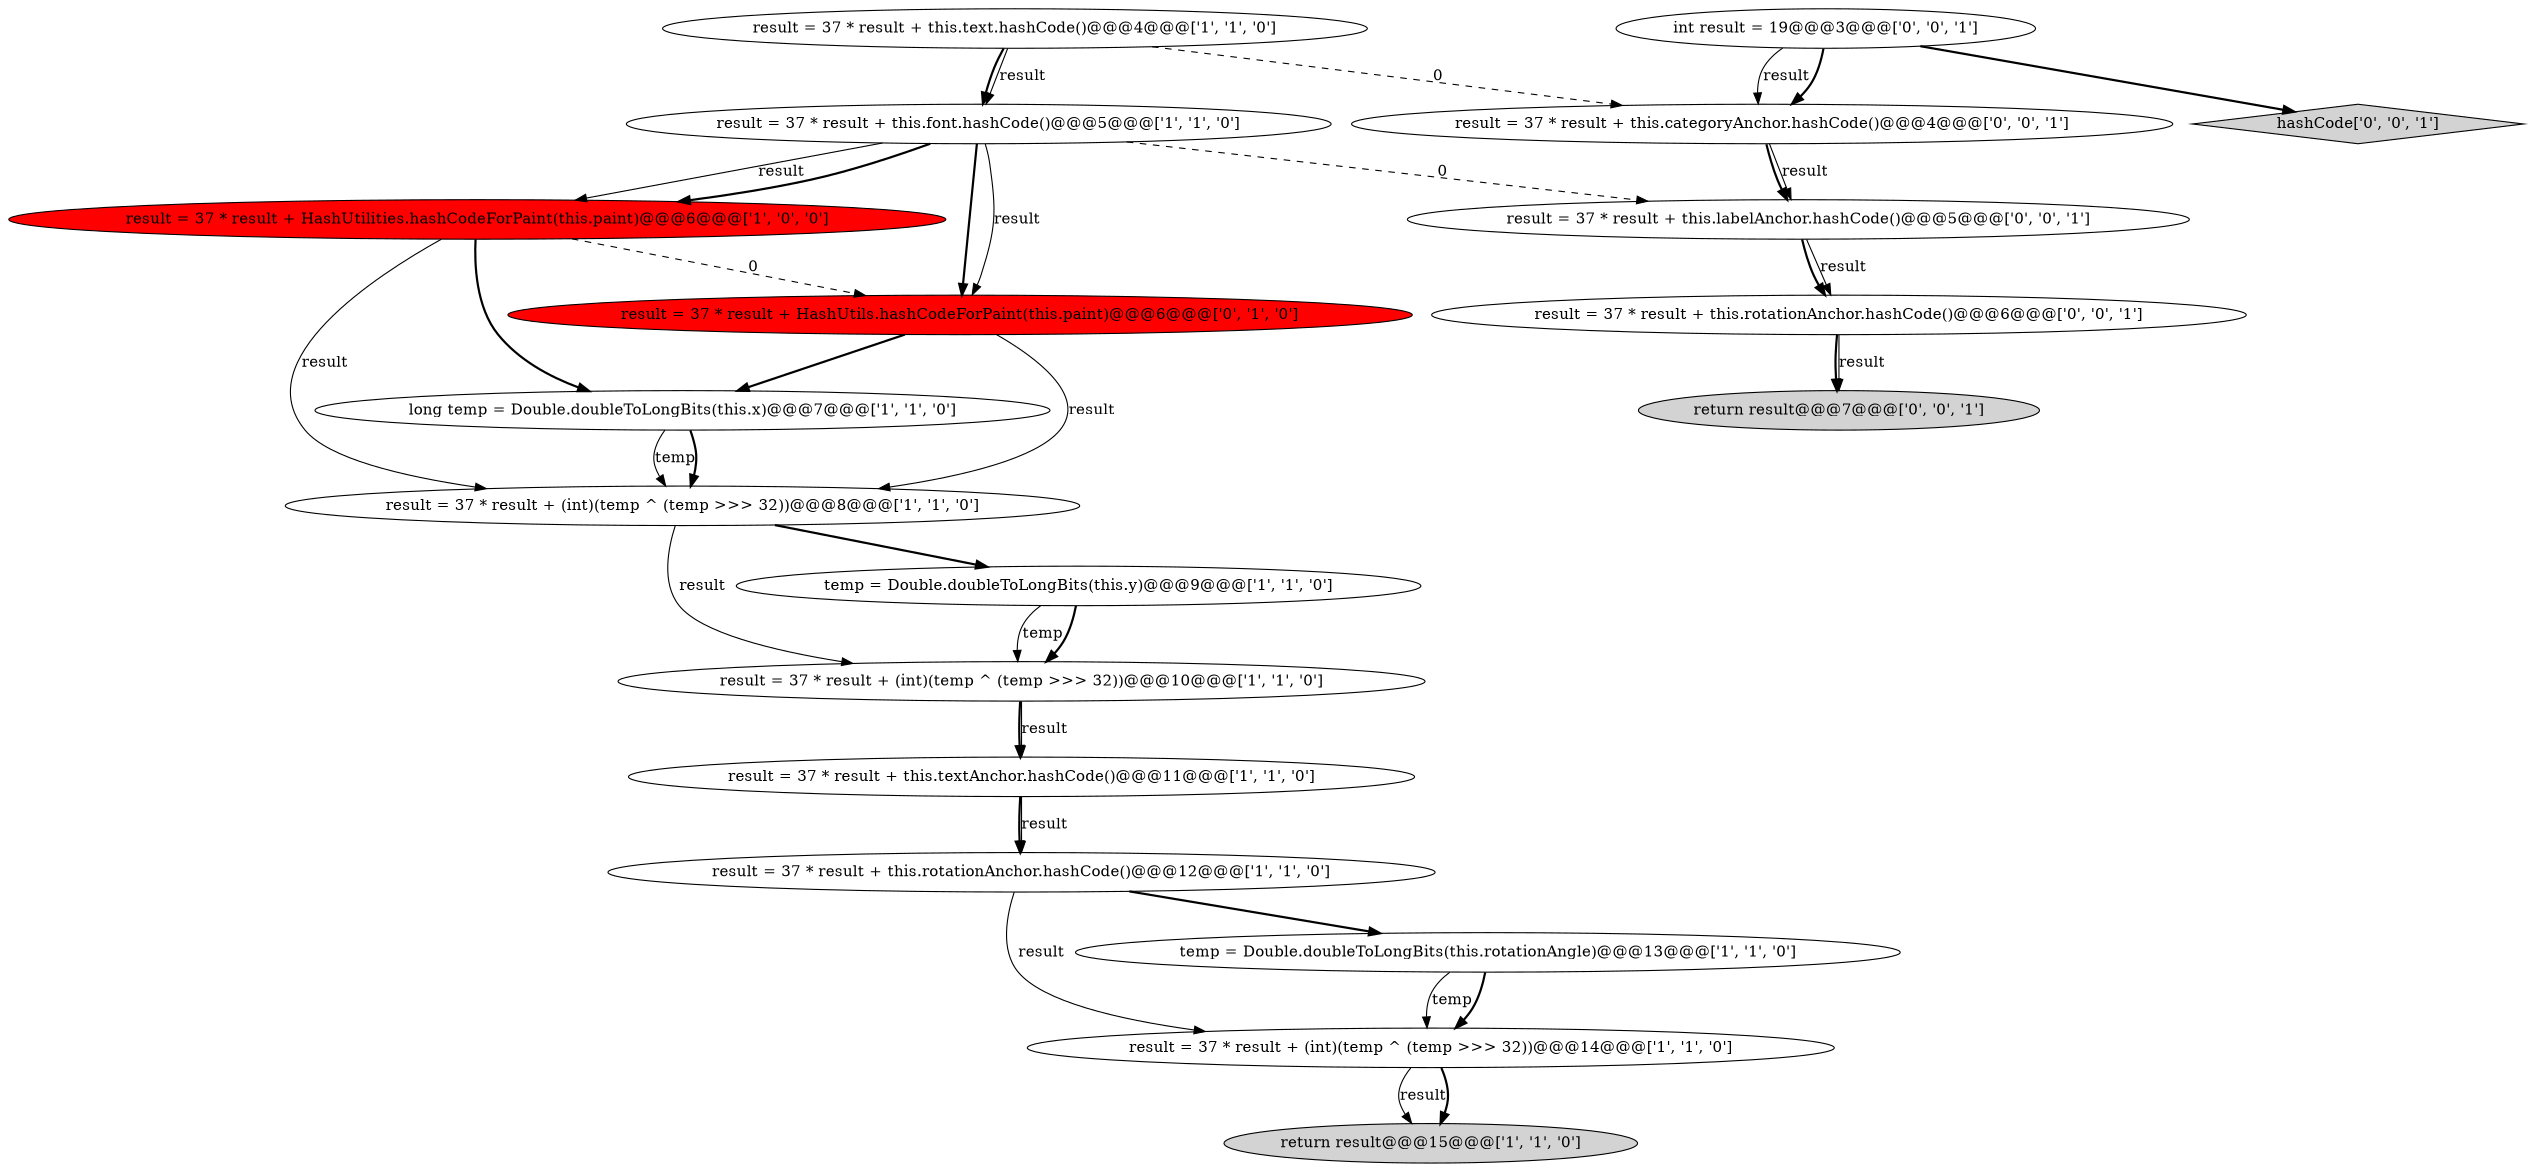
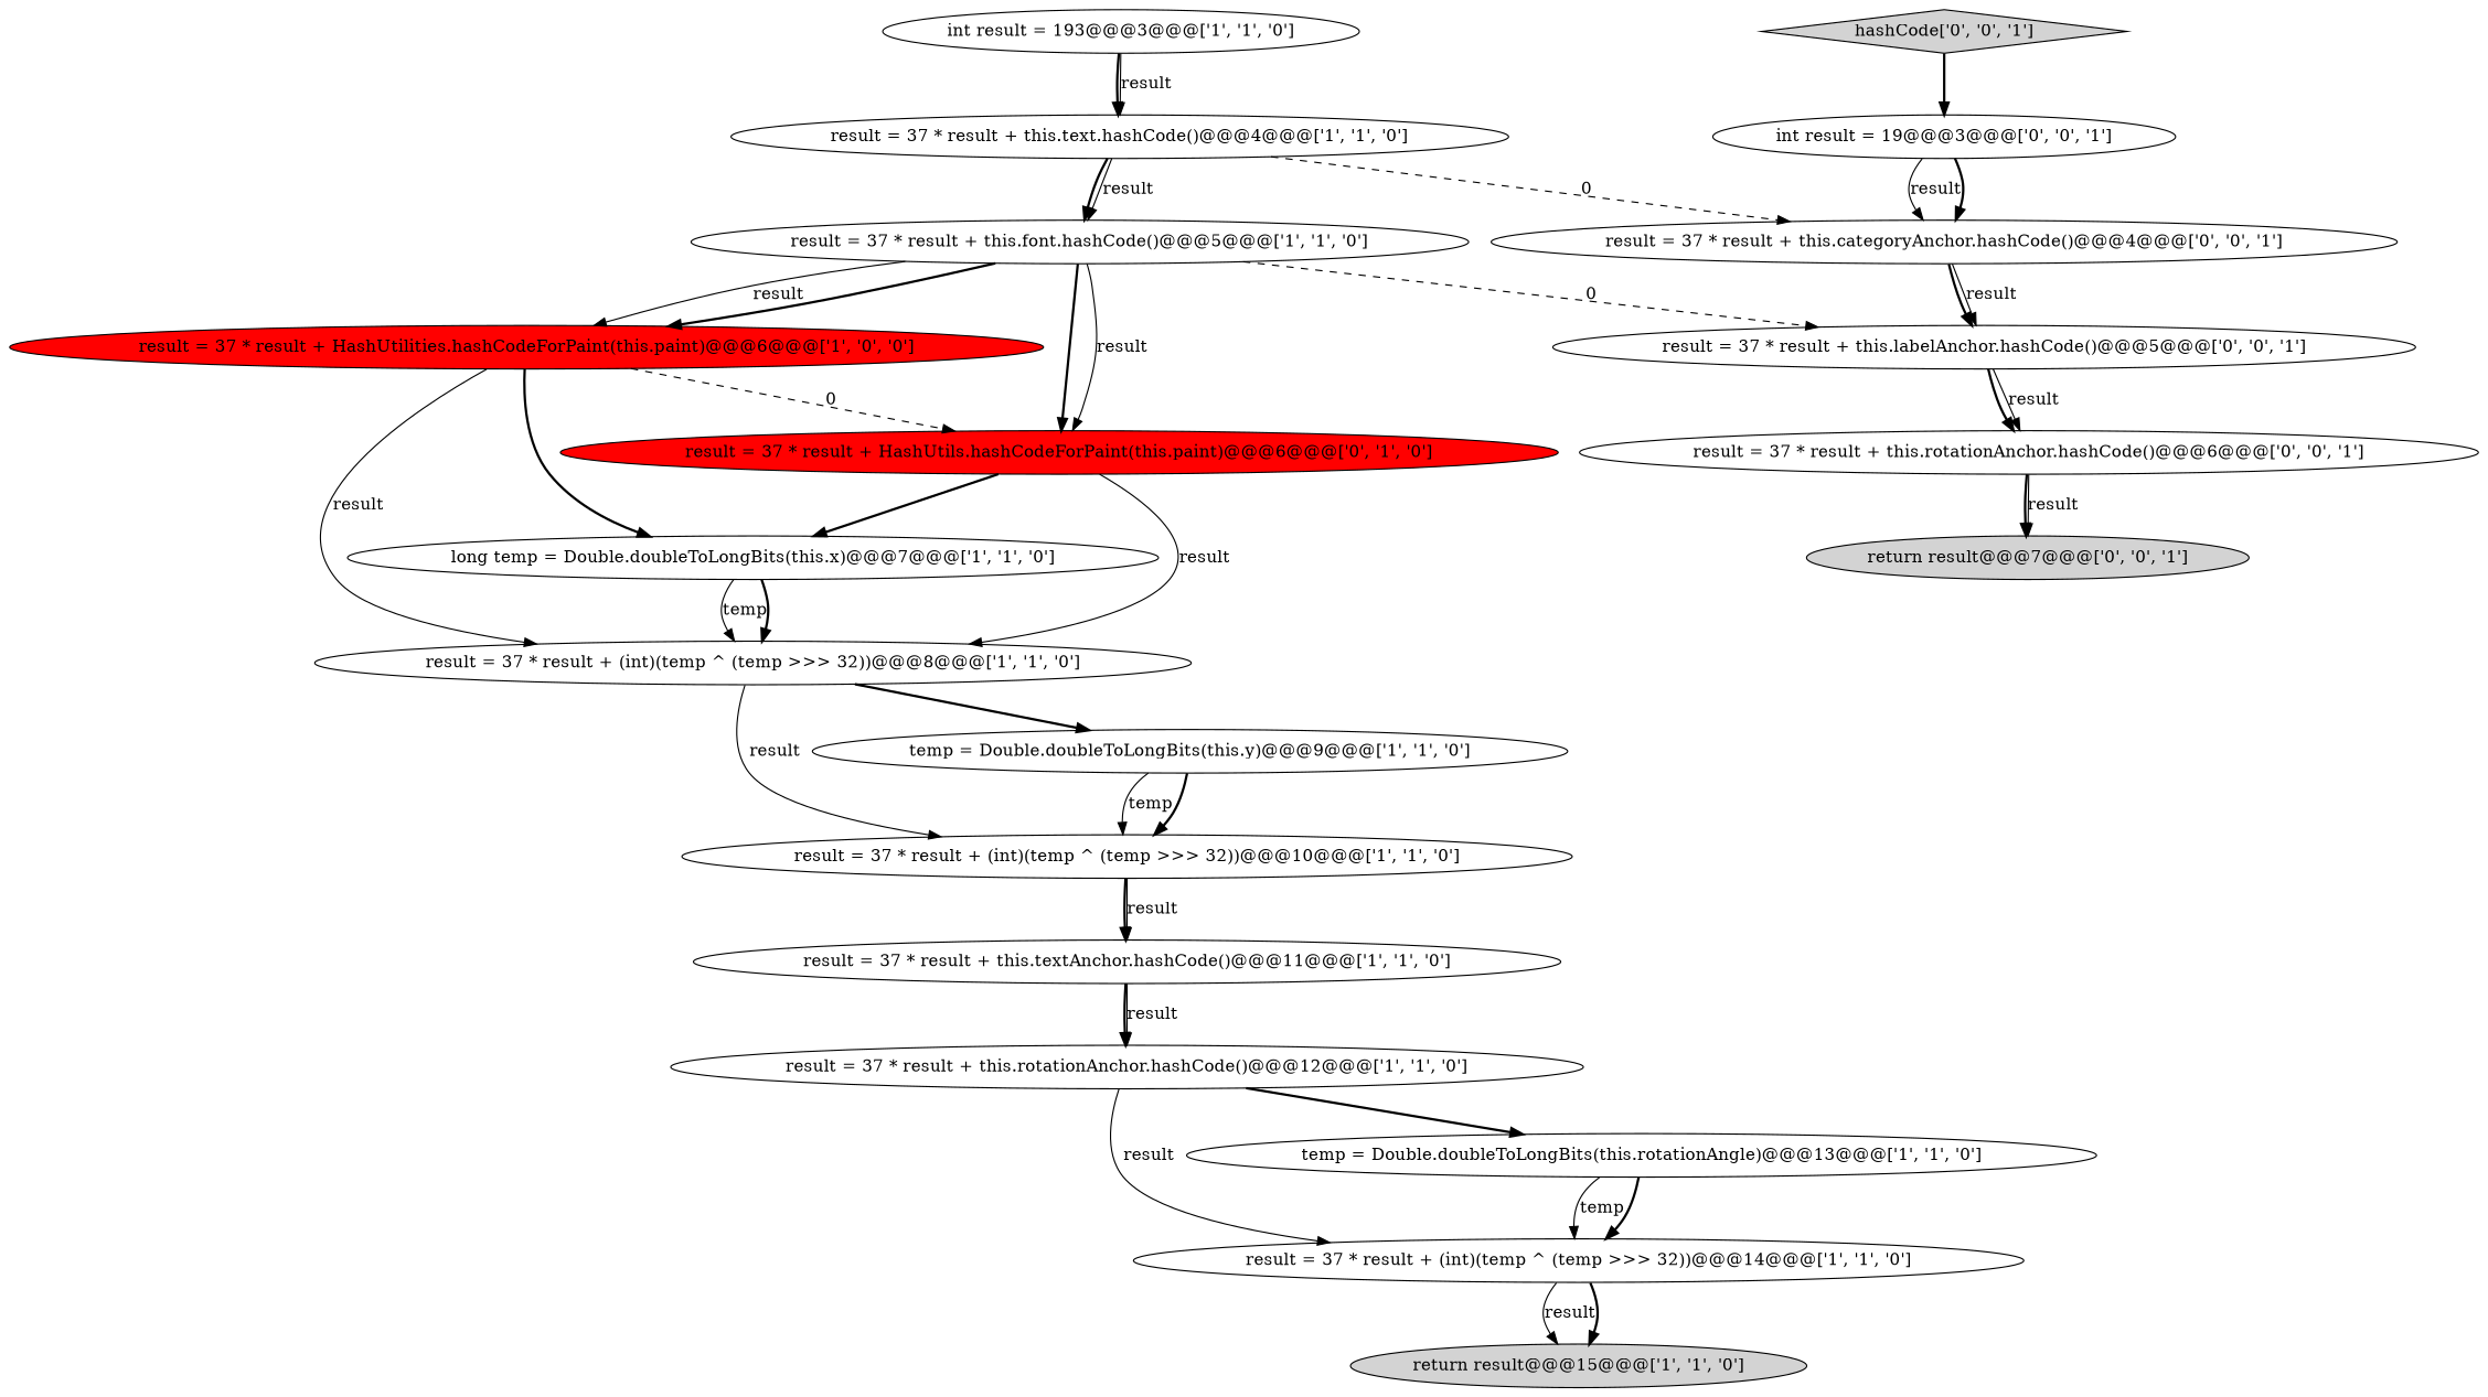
  digraph {
    node [fillcolor=white shape=ellipse style=filled]
    edge [style=bold]
    n1 [fillcolor=red label="result = 37 * result + HashUtilities.hashCodeForPaint(this.paint)@@@6@@@['1', '0', '0']"]
    n2 [label="long temp = Double.doubleToLongBits(this.x)@@@7@@@['1', '1', '0']"]
    n3 [label="result = 37 * result + (int)(temp ^ (temp >>> 32))@@@8@@@['1', '1', '0']"]
    n4 [fillcolor=red label="result = 37 * result + HashUtils.hashCodeForPaint(this.paint)@@@6@@@['0', '1', '0']"]
    n5 [label="result = 37 * result + (int)(temp ^ (temp >>> 32))@@@10@@@['1', '1', '0']"]
    n6 [label="temp = Double.doubleToLongBits(this.y)@@@9@@@['1', '1', '0']"]
    n7 [label="result = 37 * result + this.textAnchor.hashCode()@@@11@@@['1', '1', '0']"]
    n8 [fillcolor=lightgray label="return result@@@15@@@['1', '1', '0']"]
    n9 [label="int result = 19@@@3@@@['0', '0', '1']"]
    n10 [label="result = 37 * result + this.categoryAnchor.hashCode()@@@4@@@['0', '0', '1']"]
    n11 [label="result = 37 * result + this.labelAnchor.hashCode()@@@5@@@['0', '0', '1']"]
    n12 [fillcolor=lightgray label="return result@@@7@@@['0', '0', '1']"]
    n13 [label="result = 37 * result + this.rotationAnchor.hashCode()@@@12@@@['1', '1', '0']"]
    n14 [label="result = 37 * result + (int)(temp ^ (temp >>> 32))@@@14@@@['1', '1', '0']"]
    n15 [fillcolor=lightgray label="hashCode['0', '0', '1']" shape=diamond]
    n16 [label="result = 37 * result + this.text.hashCode()@@@4@@@['1', '1', '0']"]
    n17 [label="result = 37 * result + this.font.hashCode()@@@5@@@['1', '1', '0']"]
    n18 [label="temp = Double.doubleToLongBits(this.rotationAngle)@@@13@@@['1', '1', '0']"]
+   n19 [label="int result = 193@@@3@@@['1', '1', '0']"]
    n20 [label="result = 37 * result + this.rotationAnchor.hashCode()@@@6@@@['0', '0', '1']"]
    n1 -> n2
    n1 -> n3 [label=result style=solid]
    n1 -> n4 [label=0 style=dashed]
    n2 -> n3 [label=temp style=solid]
    n2 -> n3
    n3 -> n5 [label=result style=solid]
    n3 -> n6
    n4 -> n2
    n4 -> n3 [label=result style=solid]
    n5 -> n7
    n5 -> n7 [label=result style=solid]
    n6 -> n5 [label=temp style=solid]
    n6 -> n5
    n7 -> n13
    n7 -> n13 [label=result style=solid]
    n9 -> n10 [label=result style=solid]
    n9 -> n10
    n10 -> n11
    n10 -> n11 [label=result style=solid]
    n11 -> n20
    n11 -> n20 [label=result style=solid]
    n13 -> n14 [label=result style=solid]
    n13 -> n18
    n14 -> n8 [label=result style=solid]
    n14 -> n8
-   n9 -> n15
+   n15 -> n9
    n16 -> n10 [label=0 style=dashed]
    n16 -> n17
    n16 -> n17 [label=result style=solid]
    n17 -> n1 [label=result style=solid]
    n17 -> n1
    n17 -> n4
    n17 -> n4 [label=result style=solid]
    n17 -> n11 [label=0 style=dashed]
    n18 -> n14 [label=temp style=solid]
    n18 -> n14
+   n19 -> n16
+   n19 -> n16 [label=result style=solid]
    n20 -> n12
    n20 -> n12 [label=result style=solid]
  }
